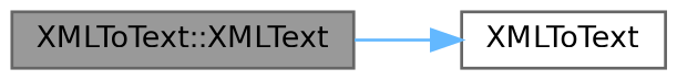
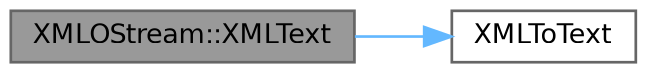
  digraph {
    rankdir=LR
    node [fontname=Helvetica fontsize=10 shape=box style=filled]
-   n1 [color=gray40 fillcolor=grey60 fontcolor=black height=0.2 label="XMLToText::XMLText" width=0.4]
+   n1 [color=gray40 fillcolor=grey60 fontcolor=black height=0.2 label="XMLOStream::XMLText" width=0.4]
    n2 [color=grey40 fillcolor=white height=0.2 label=XMLToText width=0.4]
    n1 -> n2 [color=steelblue1 fontname=Helvetica fontsize=10 labelfontname=Helvetica labelfontsize=10 style=solid]
  }
